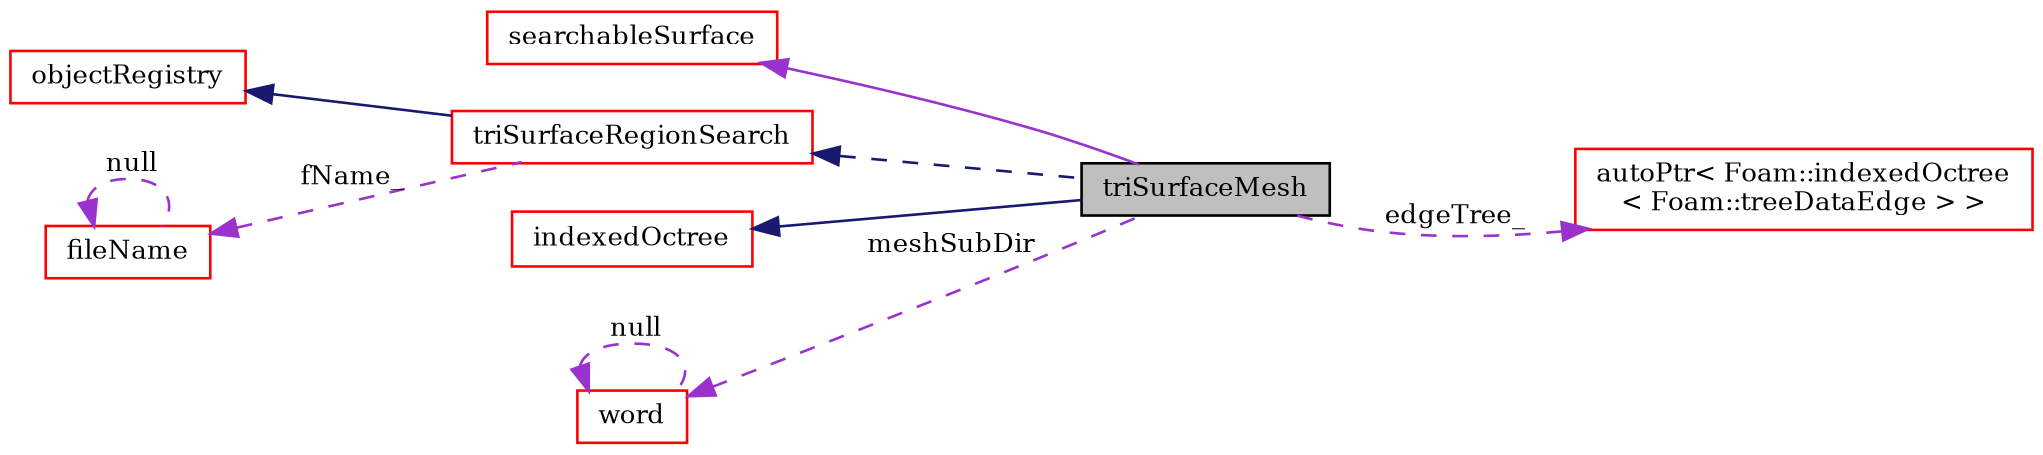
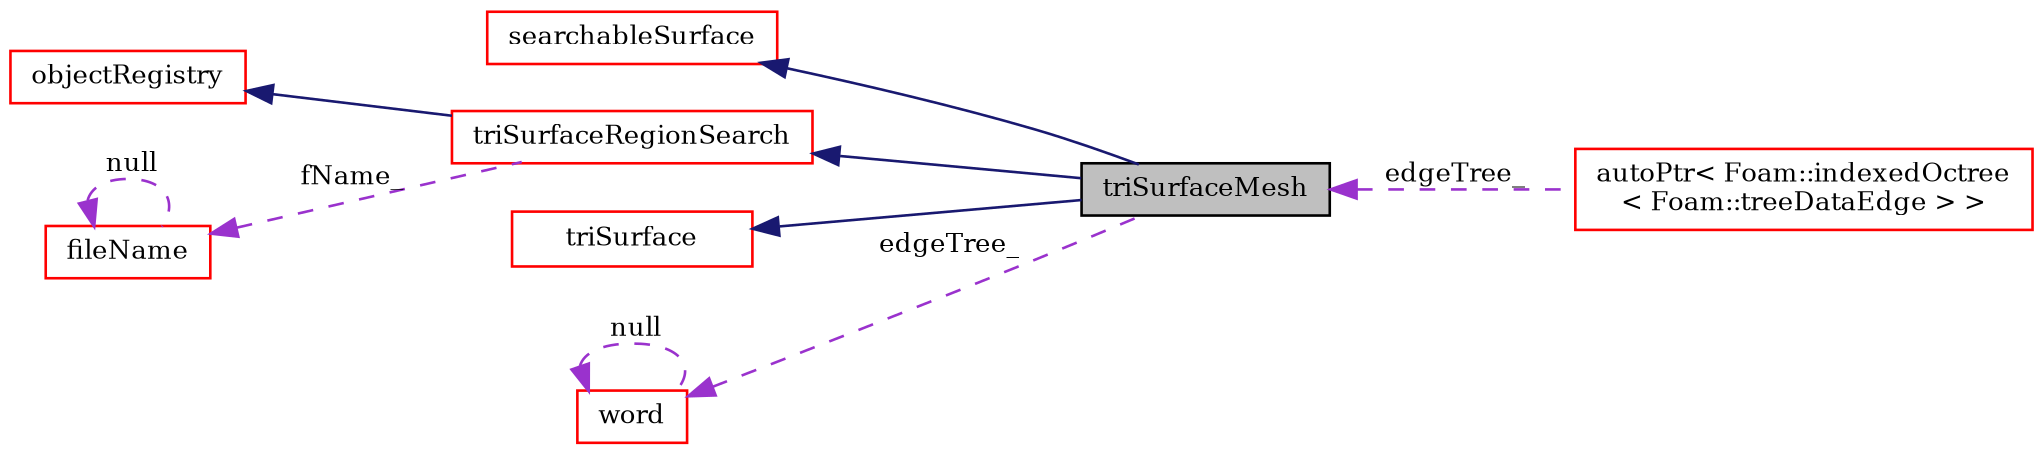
  digraph {
    fontname="DejaVu Serif"
    rankdir=LR
    node [color=red fontname="DejaVu Serif" fontsize=10 shape=record]
    edge [color=darkorchid3 dir=back fontname="DejaVu Serif" fontsize=10 labelfontname=Helvetica labelfontsize=10 style=dashed]
    n1 [color=black fillcolor=grey75 fontcolor=black height=0.2 label=triSurfaceMesh style=filled width=0.4]
    n2 [height=0.2 label=searchableSurface width=0.4]
    n3 [height=0.2 label=objectRegistry width=0.4]
    n4 [height=0.2 label=triSurfaceRegionSearch width=0.4]
-   n5 [height=0.2 label=indexedOctree width=0.4]
+   n5 [height=0.2 label=triSurface width=0.4]
    n6 [height=0.2 label="autoPtr\< Foam::indexedOctree\l\< Foam::treeDataEdge \> \>" width=0.4]
    n7 [height=0.2 label=fileName width=0.4]
    n8 [height=0.2 label=word width=0.4]
-   n2 -> n1 [style=solid]
+   n2 -> n1 [color=midnightblue style=solid]
    n3 -> n4 [color=midnightblue style=solid]
-   n4 -> n1 [color=midnightblue]
+   n4 -> n1 [color=midnightblue style=solid]
    n5 -> n1 [color=midnightblue style=solid]
-   n6 -> n1 [label=" edgeTree_"]
+   n1 -> n6 [label=" edgeTree_"]
    n7 -> n4 [label=" fName_"]
    n7 -> n7 [label=" null"]
-   n8 -> n1 [label=" meshSubDir"]
+   n8 -> n1 [label=" edgeTree_"]
    n8 -> n8 [label=" null"]
  }
